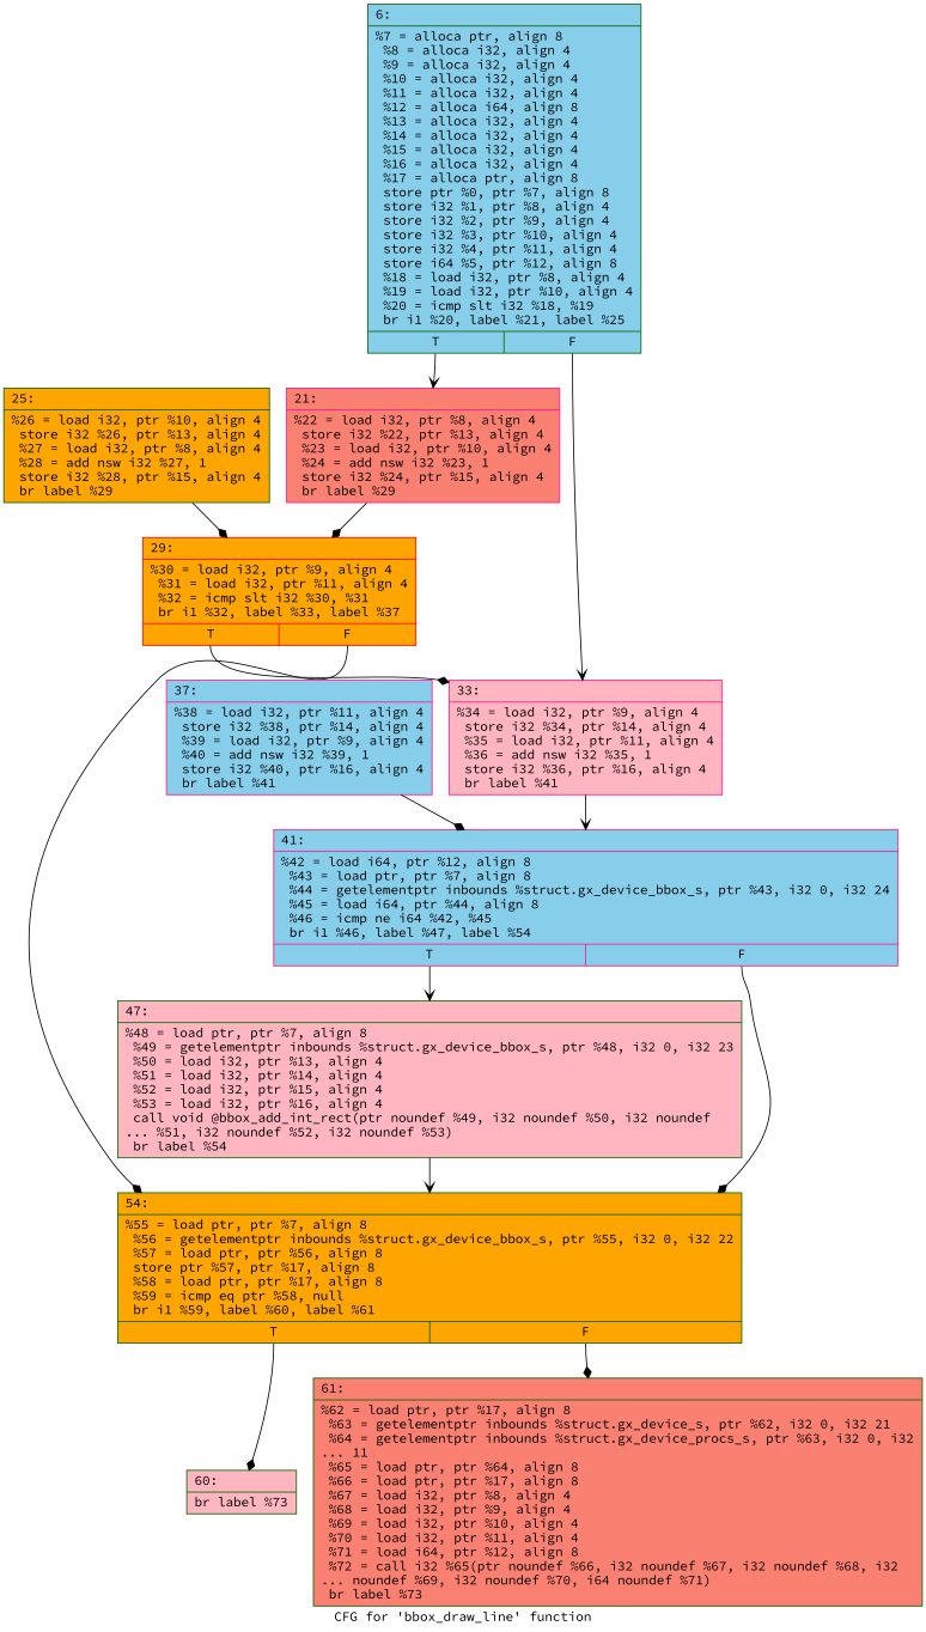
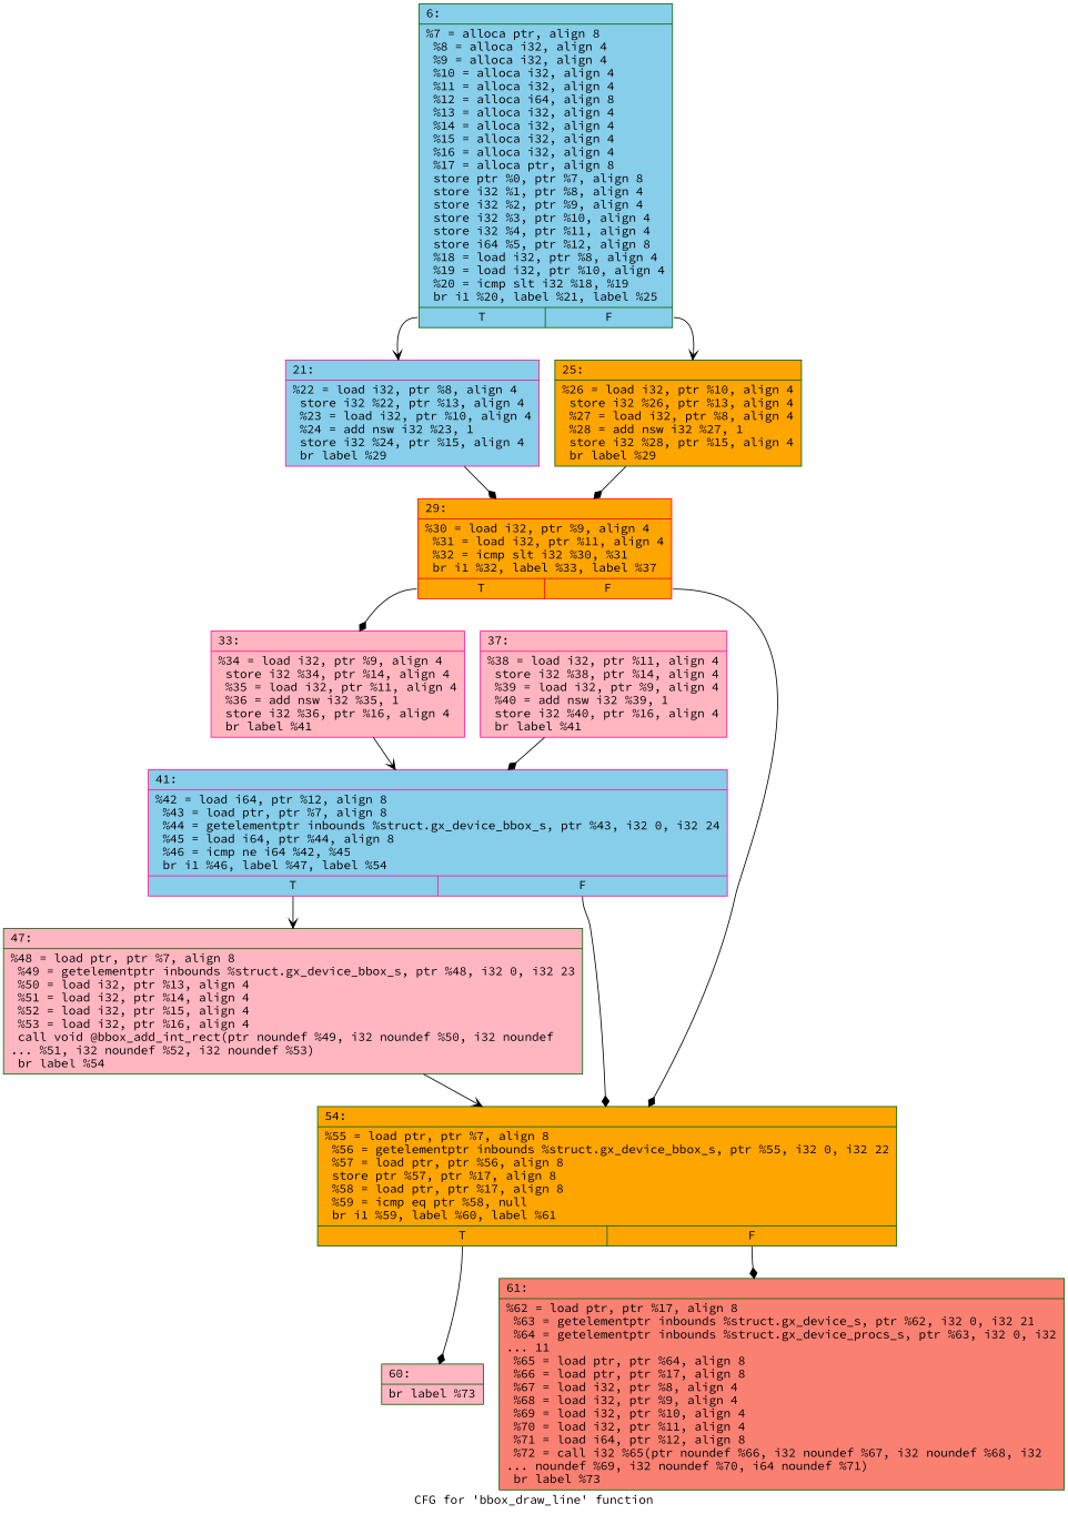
  digraph {
    fontname="Source Code Pro"
    label="CFG for 'bbox_draw_line' function"
    node [color=darkgreen fillcolor=skyblue fontname="Source Code Pro" shape=record style=filled]
    edge [arrowhead=diamond fontname="Source Code Pro"]
    n1 [label="{6:\l|  %7 = alloca ptr, align 8\l  %8 = alloca i32, align 4\l  %9 = alloca i32, align 4\l  %10 = alloca i32, align 4\l  %11 = alloca i32, align 4\l  %12 = alloca i64, align 8\l  %13 = alloca i32, align 4\l  %14 = alloca i32, align 4\l  %15 = alloca i32, align 4\l  %16 = alloca i32, align 4\l  %17 = alloca ptr, align 8\l  store ptr %0, ptr %7, align 8\l  store i32 %1, ptr %8, align 4\l  store i32 %2, ptr %9, align 4\l  store i32 %3, ptr %10, align 4\l  store i32 %4, ptr %11, align 4\l  store i64 %5, ptr %12, align 8\l  %18 = load i32, ptr %8, align 4\l  %19 = load i32, ptr %10, align 4\l  %20 = icmp slt i32 %18, %19\l  br i1 %20, label %21, label %25\l|{<s0>T|<s1>F}}"]
-   n2 [color=deeppink fillcolor=salmon label="{21:\l|  %22 = load i32, ptr %8, align 4\l  store i32 %22, ptr %13, align 4\l  %23 = load i32, ptr %10, align 4\l  %24 = add nsw i32 %23, 1\l  store i32 %24, ptr %15, align 4\l  br label %29\l}"]
+   n2 [color=deeppink label="{21:\l|  %22 = load i32, ptr %8, align 4\l  store i32 %22, ptr %13, align 4\l  %23 = load i32, ptr %10, align 4\l  %24 = add nsw i32 %23, 1\l  store i32 %24, ptr %15, align 4\l  br label %29\l}"]
    n3 [fillcolor=orange label="{25:\l|  %26 = load i32, ptr %10, align 4\l  store i32 %26, ptr %13, align 4\l  %27 = load i32, ptr %8, align 4\l  %28 = add nsw i32 %27, 1\l  store i32 %28, ptr %15, align 4\l  br label %29\l}"]
    n4 [color=red fillcolor=orange label="{29:\l|  %30 = load i32, ptr %9, align 4\l  %31 = load i32, ptr %11, align 4\l  %32 = icmp slt i32 %30, %31\l  br i1 %32, label %33, label %37\l|{<s0>T|<s1>F}}"]
    n5 [color=deeppink fillcolor=lightpink label="{33:\l|  %34 = load i32, ptr %9, align 4\l  store i32 %34, ptr %14, align 4\l  %35 = load i32, ptr %11, align 4\l  %36 = add nsw i32 %35, 1\l  store i32 %36, ptr %16, align 4\l  br label %41\l}"]
    n6 [fillcolor=orange label="{54:\l|  %55 = load ptr, ptr %7, align 8\l  %56 = getelementptr inbounds %struct.gx_device_bbox_s, ptr %55, i32 0, i32 22\l  %57 = load ptr, ptr %56, align 8\l  store ptr %57, ptr %17, align 8\l  %58 = load ptr, ptr %17, align 8\l  %59 = icmp eq ptr %58, null\l  br i1 %59, label %60, label %61\l|{<s0>T|<s1>F}}"]
    n7 [color=deeppink label="{41:\l|  %42 = load i64, ptr %12, align 8\l  %43 = load ptr, ptr %7, align 8\l  %44 = getelementptr inbounds %struct.gx_device_bbox_s, ptr %43, i32 0, i32 24\l  %45 = load i64, ptr %44, align 8\l  %46 = icmp ne i64 %42, %45\l  br i1 %46, label %47, label %54\l|{<s0>T|<s1>F}}"]
-   n8 [color=deeppink label="{37:\l|  %38 = load i32, ptr %11, align 4\l  store i32 %38, ptr %14, align 4\l  %39 = load i32, ptr %9, align 4\l  %40 = add nsw i32 %39, 1\l  store i32 %40, ptr %16, align 4\l  br label %41\l}"]
+   n8 [color=deeppink fillcolor=lightpink label="{37:\l|  %38 = load i32, ptr %11, align 4\l  store i32 %38, ptr %14, align 4\l  %39 = load i32, ptr %9, align 4\l  %40 = add nsw i32 %39, 1\l  store i32 %40, ptr %16, align 4\l  br label %41\l}"]
    n9 [fillcolor=lightpink label="{47:\l|  %48 = load ptr, ptr %7, align 8\l  %49 = getelementptr inbounds %struct.gx_device_bbox_s, ptr %48, i32 0, i32 23\l  %50 = load i32, ptr %13, align 4\l  %51 = load i32, ptr %14, align 4\l  %52 = load i32, ptr %15, align 4\l  %53 = load i32, ptr %16, align 4\l  call void @bbox_add_int_rect(ptr noundef %49, i32 noundef %50, i32 noundef\l... %51, i32 noundef %52, i32 noundef %53)\l  br label %54\l}"]
    n10 [fillcolor=lightpink label="{60:\l|  br label %73\l}"]
    n11 [fillcolor=salmon label="{61:\l|  %62 = load ptr, ptr %17, align 8\l  %63 = getelementptr inbounds %struct.gx_device_s, ptr %62, i32 0, i32 21\l  %64 = getelementptr inbounds %struct.gx_device_procs_s, ptr %63, i32 0, i32\l... 11\l  %65 = load ptr, ptr %64, align 8\l  %66 = load ptr, ptr %17, align 8\l  %67 = load i32, ptr %8, align 4\l  %68 = load i32, ptr %9, align 4\l  %69 = load i32, ptr %10, align 4\l  %70 = load i32, ptr %11, align 4\l  %71 = load i64, ptr %12, align 8\l  %72 = call i32 %65(ptr noundef %66, i32 noundef %67, i32 noundef %68, i32\l... noundef %69, i32 noundef %70, i64 noundef %71)\l  br label %73\l}"]
    n1 -> n2 [arrowhead=vee tailport=s0]
-   n1 -> n5 [arrowhead=vee tailport=s1]
+   n1 -> n3 [arrowhead=vee tailport=s1]
    n2 -> n4
    n3 -> n4
    n4 -> n5 [tailport=s0]
    n4 -> n6 [tailport=s1]
    n5 -> n7 [arrowhead=vee]
    n6 -> n10 [tailport=s0]
    n6 -> n11 [tailport=s1]
    n7 -> n6 [tailport=s1]
    n7 -> n9 [arrowhead=vee tailport=s0]
    n8 -> n7
    n9 -> n6 [arrowhead=vee]
  }
